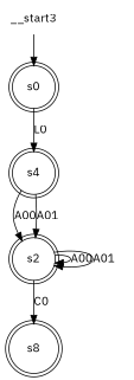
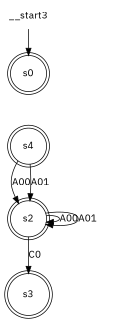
  digraph {
    fontname="IBM Plex Sans"
    node [fontname="IBM Plex Sans" shape=doublecircle]
    edge [fontname="IBM Plex Sans"]
    n1 [label=s0]
    n2 [label=s4]
    n3 [label=s2]
-   n4 [label=s8]
+   n4 [label=s3]
    n5 [label=__start3 shape=none]
-   n1 -> n2 [label=L0]
    n2 -> n3 [label=A00]
    n2 -> n3 [label=A01]
    n3 -> n3 [label=A00]
    n3 -> n3 [label=A01]
    n3 -> n4 [label=C0]
    n5 -> n1
  }
